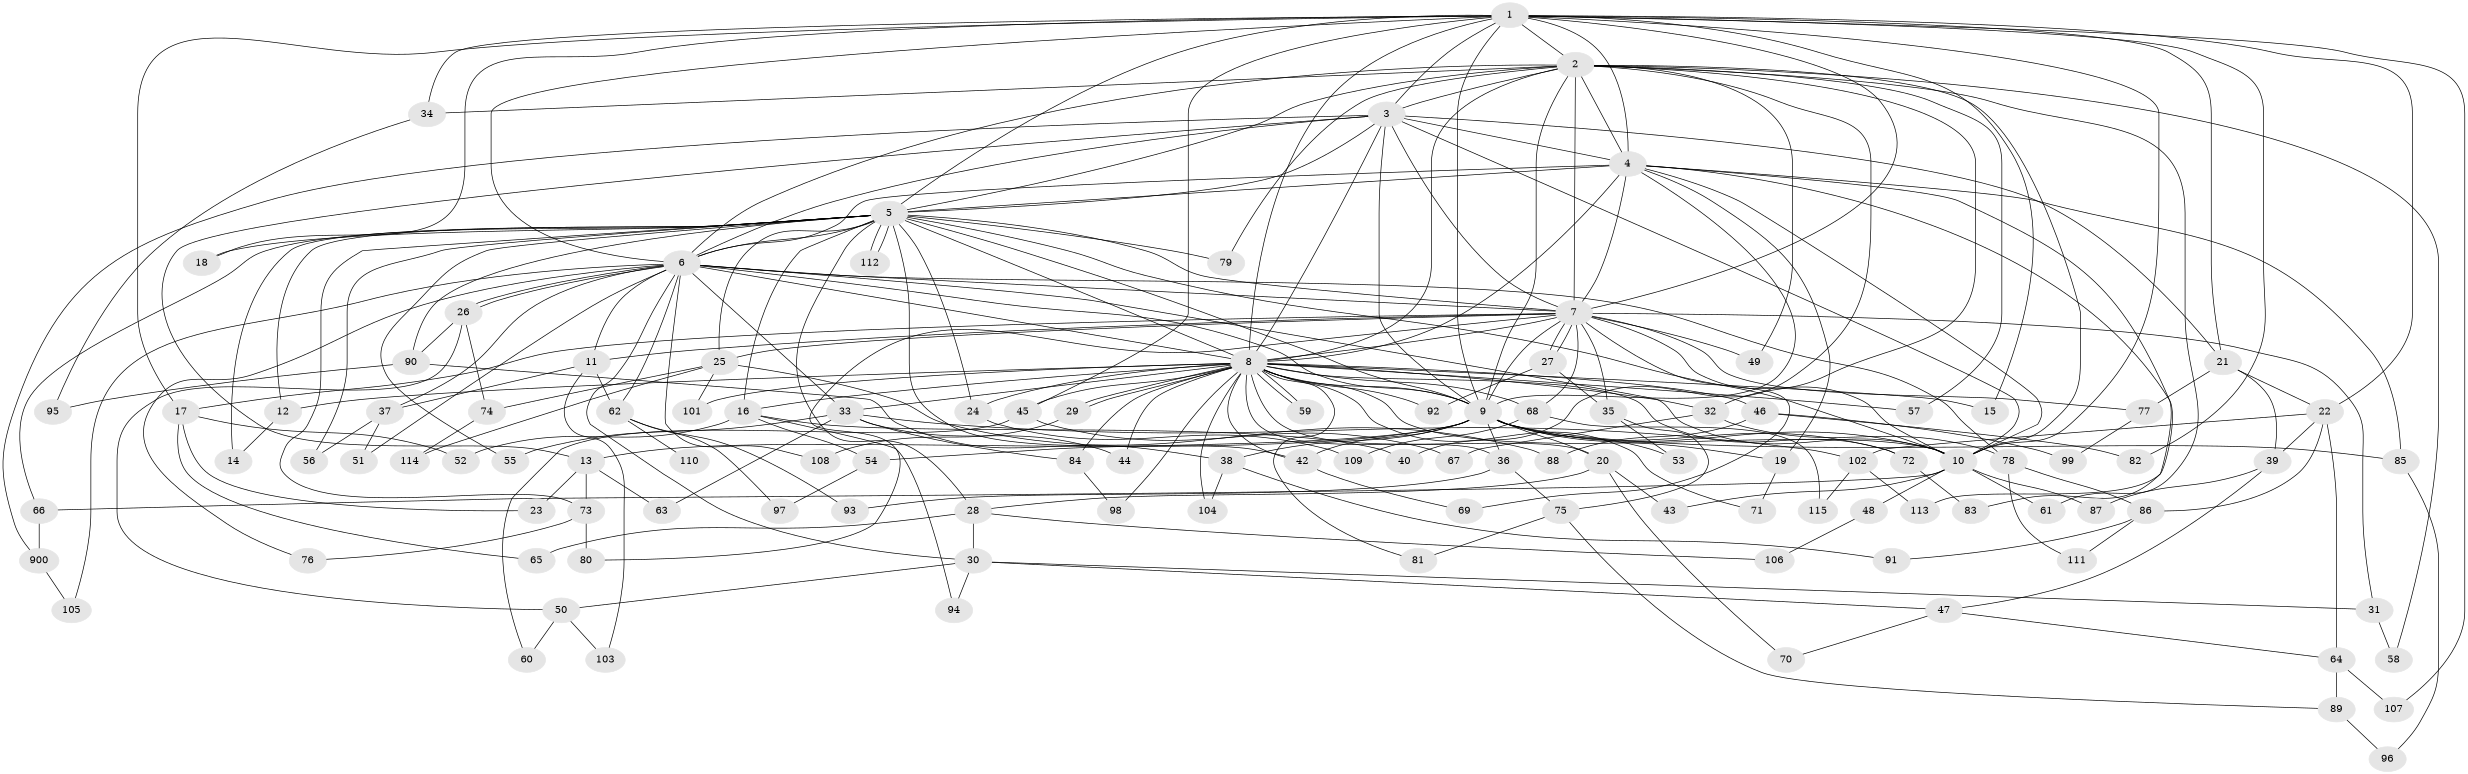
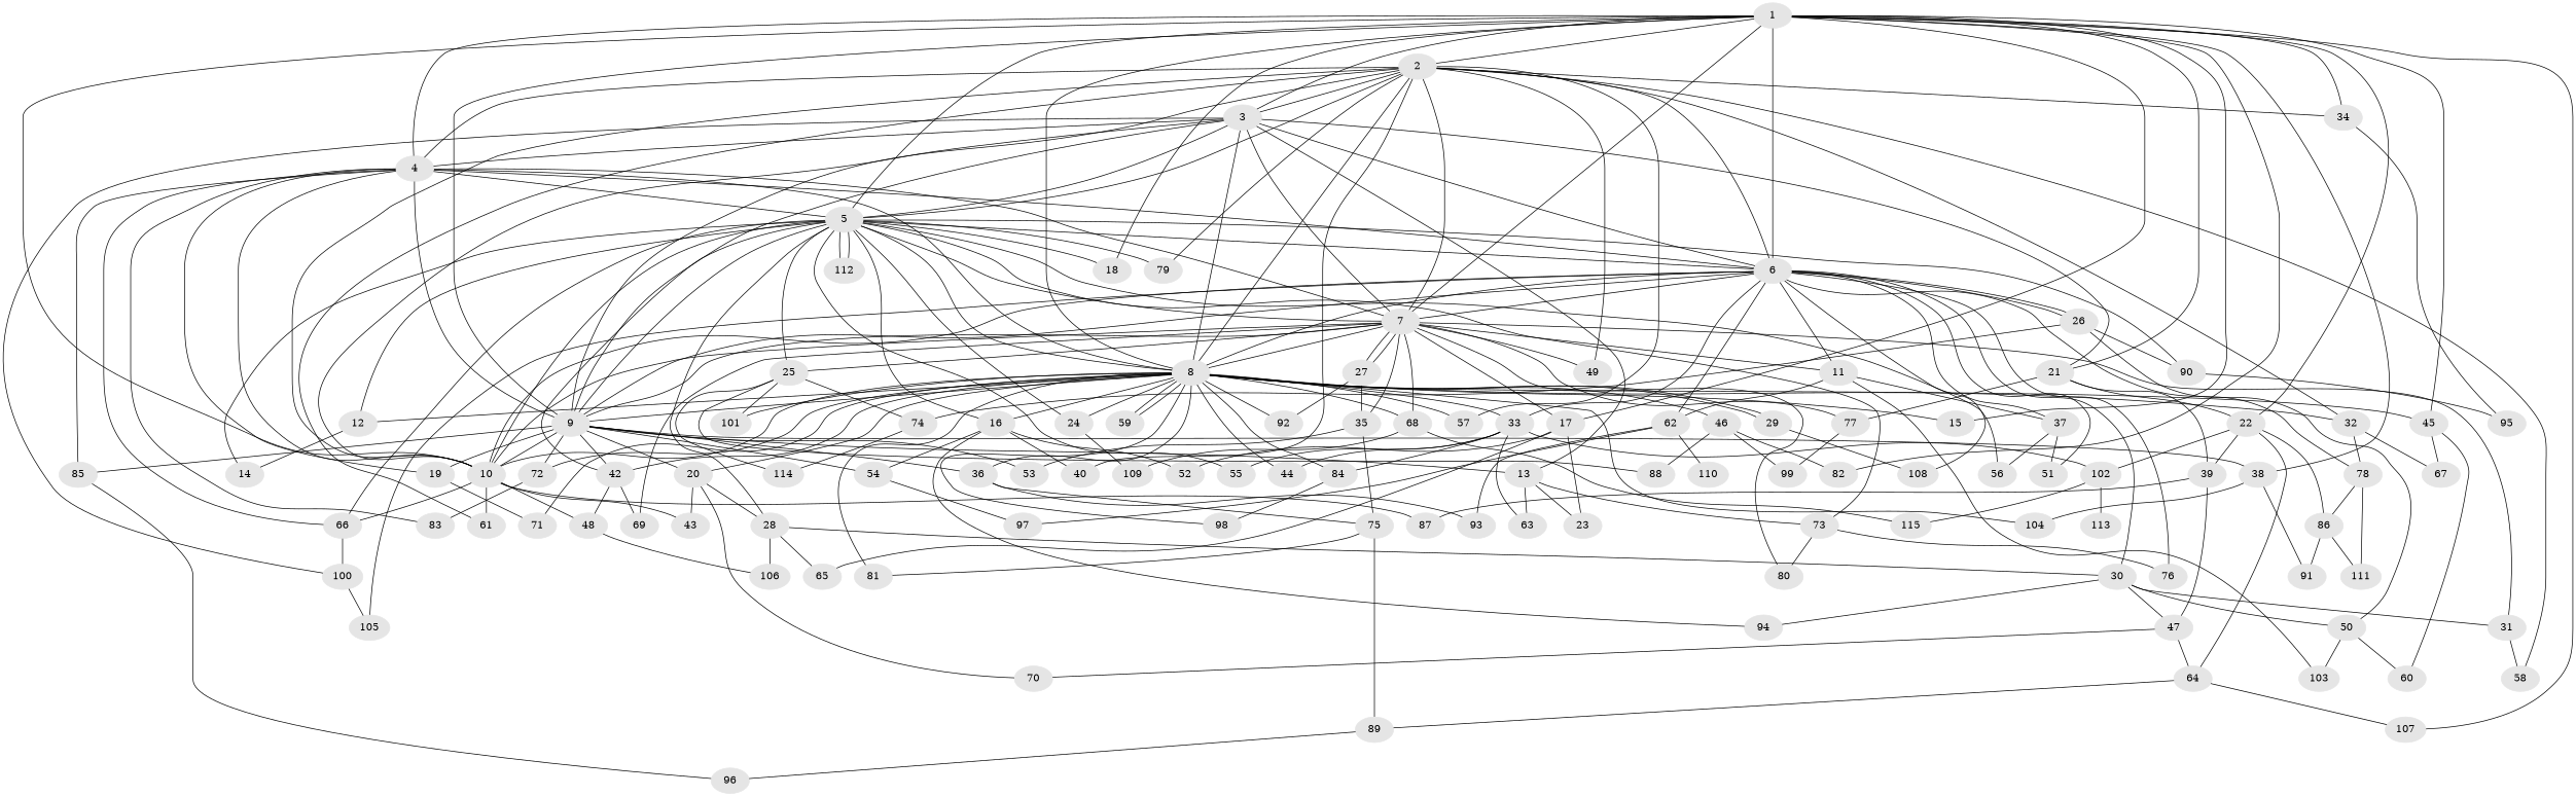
  graph {
    node [color=gray90 style=filled]
    1
    2
    3
    4
    5
    6
    7
    8
    9
    10
    15
    17
    18
    21
    22
    34
    38
    45
    82
    107
    32
    40
    49
    57
    58
    61
    79
    13
-   100 [label=900]
+   100
    19
    83
    85
    113
    12
    14
    16
    24
    25
    28
    42
    55
    56
    66
    73
    90
    112
    11
    26
    30
    33
    37
    51
    62
    76
    78
    105
    108
    27
    31
    35
    68
    69
    77
    80
    20
    29
    36
    44
    46
    59
    71
    72
    81
    84
    92
    98
    101
    104
    53
    54
    43
    48
    87
    23
    52
    65
    39
    64
    86
    102
    95
    91
    67
    60
    63
    96
    94
    109
    74
    88
    114
    106
    103
    50
    47
    110
    93
    97
    111
    75
    115
    99
    70
    89
    1 -- 2
    1 -- 3
    1 -- 4
    1 -- 5
    1 -- 6
    1 -- 7
    1 -- 8
    1 -- 9
    1 -- 10
    1 -- 15
    1 -- 17
    1 -- 18
    1 -- 21
    1 -- 22
    1 -- 34
-   90 -- 38
+   1 -- 38
    1 -- 45
    1 -- 82
    1 -- 107
    2 -- 3
    2 -- 4
    2 -- 5
    2 -- 6
    2 -- 7
    2 -- 8
    2 -- 9
    2 -- 10
    2 -- 34
    2 -- 32
    2 -- 40
    2 -- 49
    2 -- 57
    2 -- 58
    2 -- 61
    2 -- 79
    3 -- 4
    3 -- 5
    3 -- 6
    3 -- 7
    3 -- 8
    3 -- 9
    3 -- 10
    3 -- 21
    3 -- 13
    3 -- 100
    4 -- 5
    4 -- 6
    4 -- 7
    4 -- 8
    4 -- 9
    4 -- 10
    4 -- 19
    4 -- 83
    4 -- 85
-   4 -- 113
+   4 -- 66
    5 -- 6
    5 -- 7
    5 -- 8
    5 -- 9
    5 -- 10
    5 -- 18
    5 -- 79
    5 -- 12
    5 -- 14
    5 -- 16
    5 -- 24
    5 -- 25
    5 -- 28
    5 -- 42
    5 -- 55
    5 -- 56
    5 -- 66
    5 -- 73
    5 -- 90
    5 -- 112
    5 -- 112
    6 -- 7
    6 -- 8
    6 -- 9
    6 -- 10
    6 -- 11
    6 -- 26
    6 -- 26
    6 -- 30
    6 -- 33
    6 -- 37
    6 -- 51
    6 -- 62
    6 -- 76
    6 -- 78
    6 -- 105
    6 -- 108
    7 -- 8
    7 -- 9
    7 -- 10
    7 -- 17
    7 -- 49
    7 -- 25
    7 -- 11
    7 -- 27
    7 -- 27
    7 -- 31
    7 -- 35
    7 -- 68
    7 -- 69
    7 -- 77
    7 -- 80
    8 -- 9
    8 -- 10
    8 -- 15
    8 -- 45
    8 -- 32
    8 -- 57
    8 -- 12
    8 -- 16
    8 -- 24
    8 -- 42
    8 -- 33
    8 -- 68
    8 -- 20
    8 -- 29
    8 -- 29
    8 -- 36
    8 -- 44
    8 -- 46
    8 -- 59
    8 -- 59
    8 -- 71
    8 -- 72
    8 -- 81
    8 -- 84
    8 -- 92
    8 -- 98
    8 -- 101
    8 -- 104
    9 -- 10
    9 -- 38
    9 -- 13
    9 -- 19
    9 -- 85
    9 -- 42
    9 -- 20
    9 -- 36
    9 -- 72
    9 -- 53
    9 -- 54
    10 -- 61
    10 -- 66
    10 -- 43
    10 -- 48
    10 -- 87
    17 -- 23
    17 -- 52
    17 -- 65
    21 -- 22
    21 -- 77
    21 -- 39
    22 -- 39
    22 -- 64
    22 -- 86
    22 -- 102
    34 -- 95
    38 -- 104
    38 -- 91
    45 -- 67
    45 -- 60
    32 -- 78
    32 -- 67
    13 -- 73
    13 -- 23
    13 -- 63
    100 -- 105
    19 -- 71
    85 -- 96
    12 -- 14
    16 -- 40
    16 -- 54
    16 -- 52
    16 -- 94
    24 -- 109
    25 -- 101
    25 -- 74
    25 -- 88
    25 -- 114
    28 -- 30
    28 -- 65
    28 -- 106
    42 -- 69
+   42 -- 48
    66 -- 100
    73 -- 76
    73 -- 80
    90 -- 95
    11 -- 37
    11 -- 62
    11 -- 103
    26 -- 90
    26 -- 74
    26 -- 50
    30 -- 31
    30 -- 94
    30 -- 50
    30 -- 47
    33 -- 55
    33 -- 44
    33 -- 84
    33 -- 102
    33 -- 63
    37 -- 56
    37 -- 51
    62 -- 110
    62 -- 93
    62 -- 97
    78 -- 86
    78 -- 111
    27 -- 35
    27 -- 92
    31 -- 58
    35 -- 53
    35 -- 75
    68 -- 109
    68 -- 115
    77 -- 99
    20 -- 28
    20 -- 43
    20 -- 70
    29 -- 108
    36 -- 93
    36 -- 75
    46 -- 82
    46 -- 88
    46 -- 99
    72 -- 83
    84 -- 98
    54 -- 97
    48 -- 106
    39 -- 87
    39 -- 47
    64 -- 107
    64 -- 89
    86 -- 91
    86 -- 111
    102 -- 113
    102 -- 115
    74 -- 114
    50 -- 60
    50 -- 103
    47 -- 64
    47 -- 70
    75 -- 81
    75 -- 89
    89 -- 96
  }
